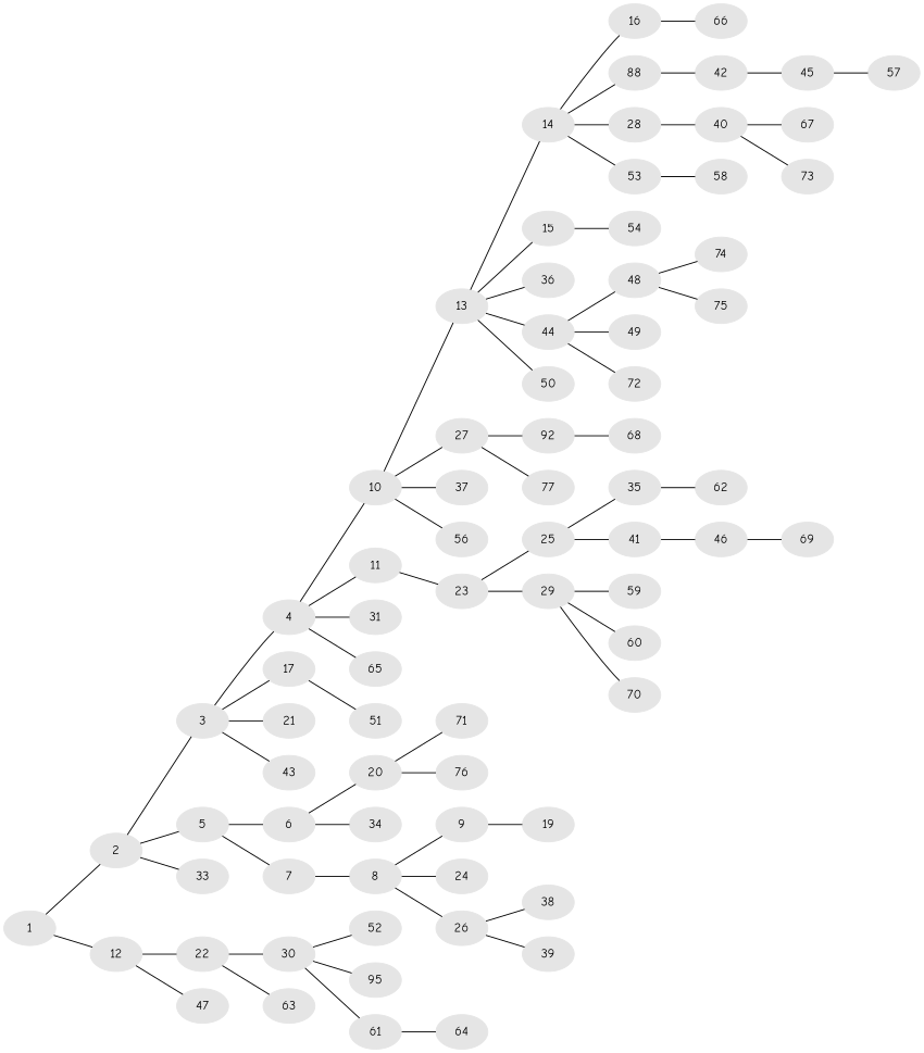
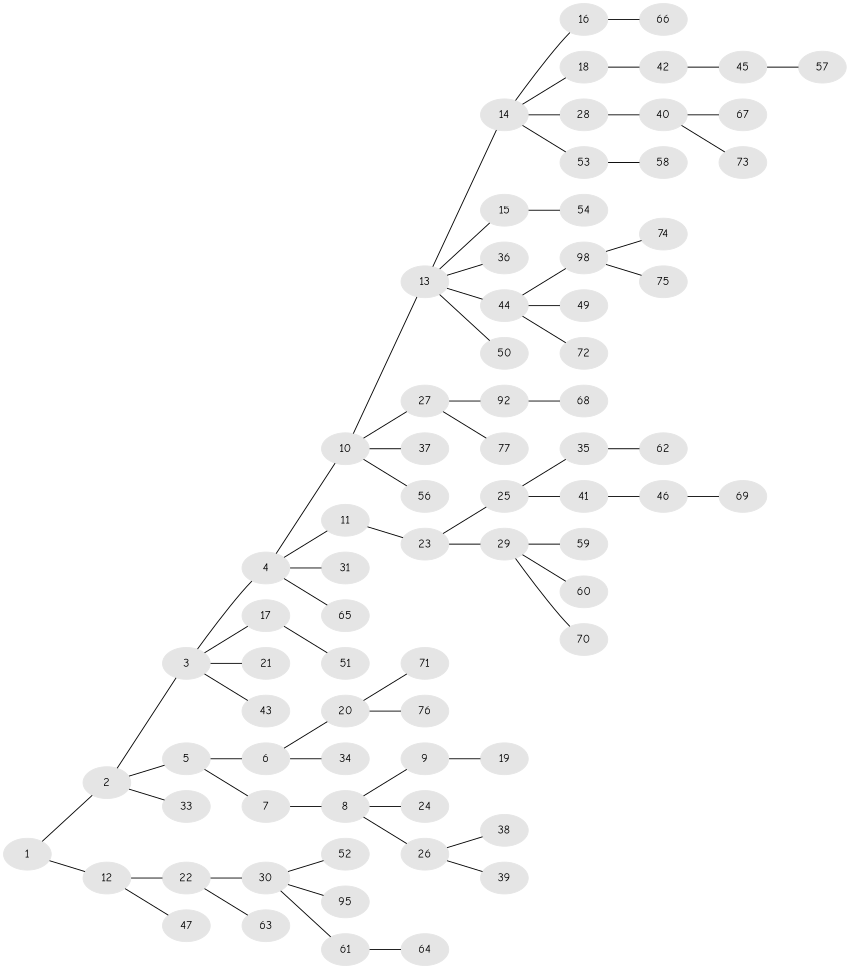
  graph {
    fontname="Comic Neue"
    rankdir=LR
    node [color=gray90 fontname="Comic Neue" style=filled]
    edge [fontname="Comic Neue"]
    1
    2
    12
    3
    5
    33
    22
    47
    4
    17
    21
    43
    6
    7
    10
    11
    31
    65
    51
    13
    27
    37
    56
    23
    20
    34
    8
    71
    76
    9
    24
    26
    19
    38
    39
    14
    15
    36
    44
    50
    n41 [label=92]
    77
    25
    29
    30
    63
    16
-   18 [label=88]
+   18
    28
    53
    54
-   48
+   48 [label=98]
    49
    72
    66
    42
    40
    58
    45
    52
    n61 [label=95]
    61
    35
    41
    59
    60
    70
    62
    46
    68
    67
    73
    64
    69
    57
    74
    75
    1 -- 2
    1 -- 12
    2 -- 3
    2 -- 5
    2 -- 33
    12 -- 22
    12 -- 47
    3 -- 4
    3 -- 17
    3 -- 21
    3 -- 43
    5 -- 6
    5 -- 7
    22 -- 30
    22 -- 63
    4 -- 10
    4 -- 11
    4 -- 31
    4 -- 65
    17 -- 51
    6 -- 20
    6 -- 34
    7 -- 8
    10 -- 13
    10 -- 27
    10 -- 37
    10 -- 56
    11 -- 23
    13 -- 14
    13 -- 15
    13 -- 36
    13 -- 44
    13 -- 50
    27 -- n41
    27 -- 77
    23 -- 25
    23 -- 29
    20 -- 71
    20 -- 76
    8 -- 9
    8 -- 24
    8 -- 26
    9 -- 19
    26 -- 38
    26 -- 39
    14 -- 16
    14 -- 18
    14 -- 28
    14 -- 53
    15 -- 54
    44 -- 48
    44 -- 49
    44 -- 72
    n41 -- 68
    25 -- 35
    25 -- 41
    29 -- 59
    29 -- 60
    29 -- 70
    30 -- 52
    30 -- n61
    30 -- 61
    16 -- 66
    18 -- 42
    28 -- 40
    53 -- 58
    48 -- 74
    48 -- 75
    42 -- 45
    40 -- 67
    40 -- 73
    45 -- 57
    61 -- 64
    35 -- 62
    41 -- 46
    46 -- 69
  }
